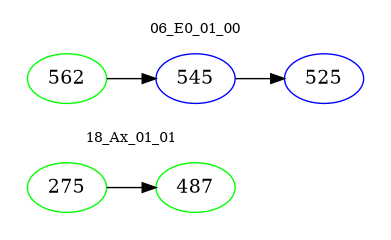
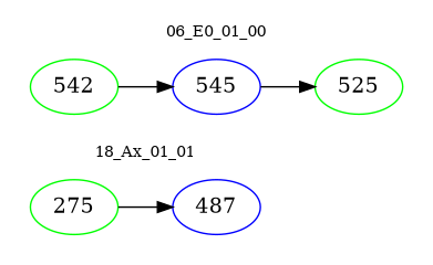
  digraph {
    rankdir=LR
    node [color=green]
    edge [color=black]
    n1 [label=275]
-   n2 [label=487]
-   n3 [label=562]
+   n2 [color=blue label=487]
+   n3 [label=542]
    n4 [color=blue label=545]
-   n5 [color=blue label=525]
+   n5 [label=525]
    subgraph cluster_1 {
      color=white
      fontsize=10
      label="18_Ax_01_01"
      n1
      n2
    }
    subgraph cluster_2 {
      color=white
      fontsize=10
      label="06_E0_01_00"
      n3
      n4
      n5
    }
    n1 -> n2
    n3 -> n4
    n4 -> n5
  }
